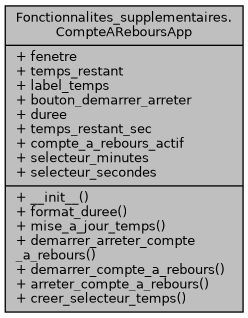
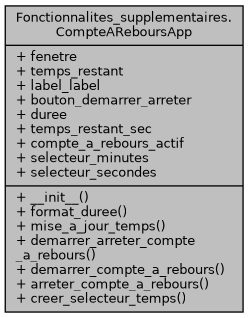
  digraph {
-   n1 [color=black fillcolor=grey75 fontcolor=black fontname=Helvetica fontsize=10 height=0.2 label="{Fonctionnalites_supplementaires.\lCompteAReboursApp\n|+ fenetre\l+ temps_restant\l+ label_temps\l+ bouton_demarrer_arreter\l+ duree\l+ temps_restant_sec\l+ compte_a_rebours_actif\l+ selecteur_minutes\l+ selecteur_secondes\l|+ __init__()\l+ format_duree()\l+ mise_a_jour_temps()\l+ demarrer_arreter_compte\l_a_rebours()\l+ demarrer_compte_a_rebours()\l+ arreter_compte_a_rebours()\l+ creer_selecteur_temps()\l}" shape=record style=filled width=0.4]
+   n1 [color=black fillcolor=grey75 fontcolor=black fontname=Helvetica fontsize=10 height=0.2 label="{Fonctionnalites_supplementaires.\lCompteAReboursApp\n|+ fenetre\l+ temps_restant\l+ label_label\l+ bouton_demarrer_arreter\l+ duree\l+ temps_restant_sec\l+ compte_a_rebours_actif\l+ selecteur_minutes\l+ selecteur_secondes\l|+ __init__()\l+ format_duree()\l+ mise_a_jour_temps()\l+ demarrer_arreter_compte\l_a_rebours()\l+ demarrer_compte_a_rebours()\l+ arreter_compte_a_rebours()\l+ creer_selecteur_temps()\l}" shape=record style=filled width=0.4]
  }
